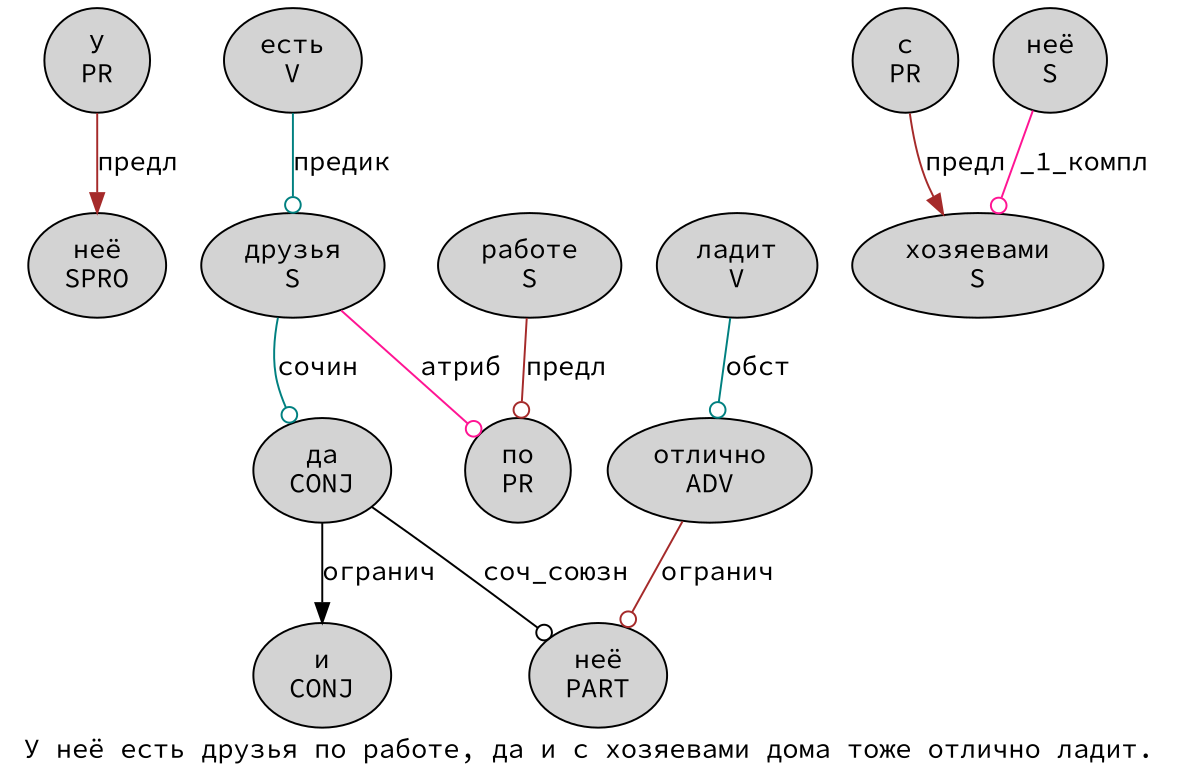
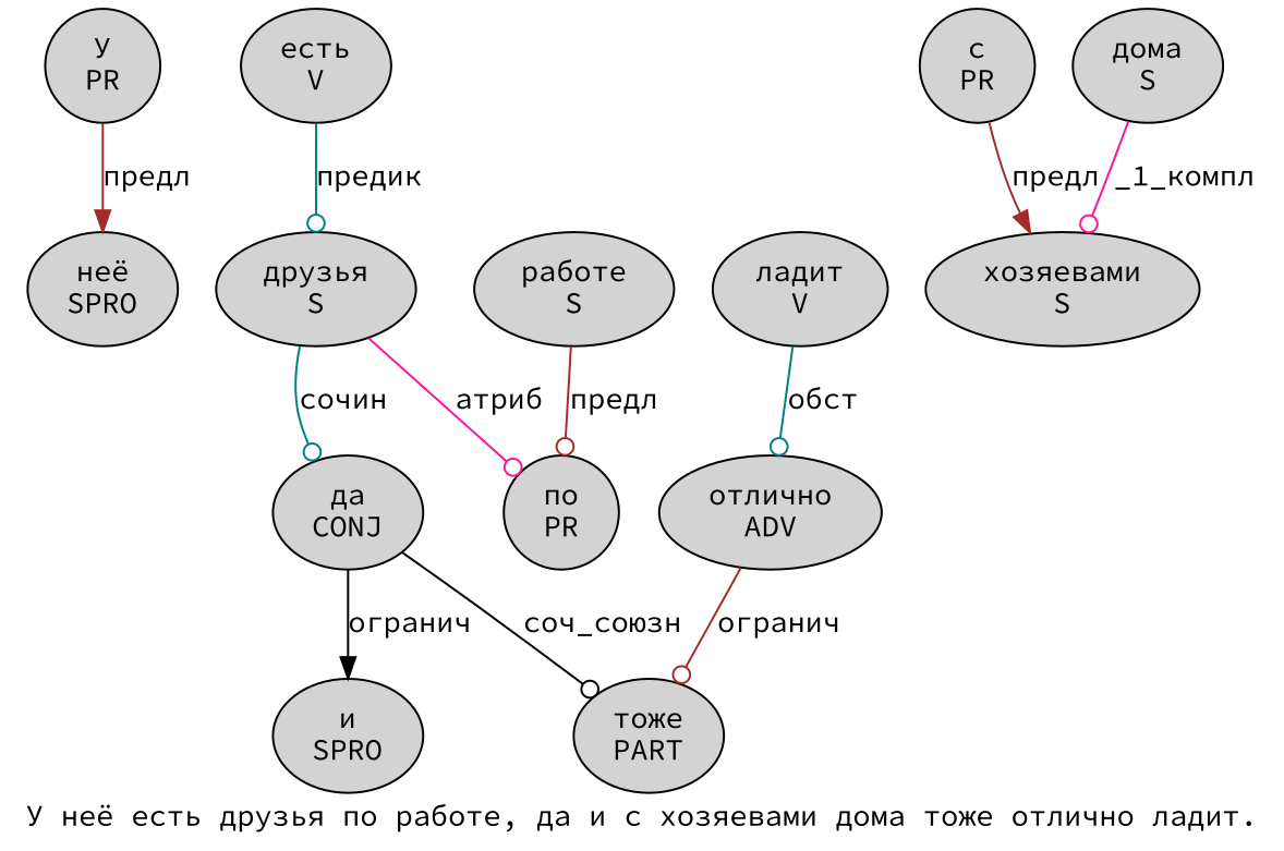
  digraph {
    fontname="Source Code Pro"
    label="У неё есть друзья по работе, да и с хозяевами дома тоже отлично ладит."
    node [fillcolor=lightgray fontname="Source Code Pro" penwidth=1 shape=ellipse style=filled]
    edge [arrowhead=odot color=brown fontname="Source Code Pro"]
    n1 [label="У\nPR"]
    n2 [label="неё\nSPRO"]
    n3 [label="есть\nV"]
    n4 [label="друзья\nS"]
    n5 [label="по\nPR"]
    n6 [label="да\nCONJ"]
    n7 [label="ладит\nV"]
    n8 [label="отлично\nADV"]
-   n9 [label="и\nCONJ"]
-   n10 [label="неё\nPART"]
+   n9 [label="и\nSPRO"]
+   n10 [label="тоже\nPART"]
    n11 [label="работе\nS"]
    n12 [label="с\nPR"]
    n13 [label="хозяевами\nS"]
-   n14 [label="неё\nS"]
+   n14 [label="дома\nS"]
    n1 -> n2 [arrowhead=normal label="предл"]
    n3 -> n4 [color=teal label="предик"]
    n4 -> n5 [color=deeppink label="атриб"]
    n4 -> n6 [color=teal label="сочин"]
    n6 -> n9 [arrowhead=normal color=black label="огранич"]
    n6 -> n10 [color=black label="соч_союзн"]
    n7 -> n8 [color=teal label="обст"]
    n8 -> n10 [label="огранич"]
    n11 -> n5 [label="предл"]
    n12 -> n13 [arrowhead=normal label="предл"]
    n14 -> n13 [color=deeppink label="_1_компл"]
  }
